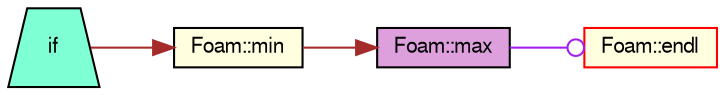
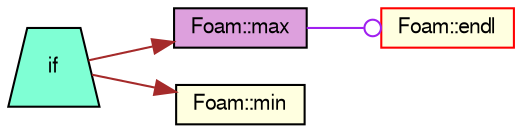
  digraph {
    rankdir=LR
    node [color=black fillcolor=lightyellow fontname=FreeSans fontsize=10 shape=box style=filled]
    edge [arrowhead=normal color=brown fontname=FreeSans fontsize=10 labelfontname=FreeSans labelfontsize=10 style=solid]
    n1 [fillcolor=aquamarine fontcolor=black height=0.2 label=if shape=trapezium width=0.4]
    n2 [fillcolor=plum height=0.2 label="Foam::max" width=0.4]
    n3 [height=0.2 label="Foam::min" width=0.4]
    n4 [color=red height=0.2 label="Foam::endl" width=0.4]
-   n3 -> n2
+   n1 -> n2
    n1 -> n3
    n2 -> n4 [arrowhead=odot color=purple]
  }
